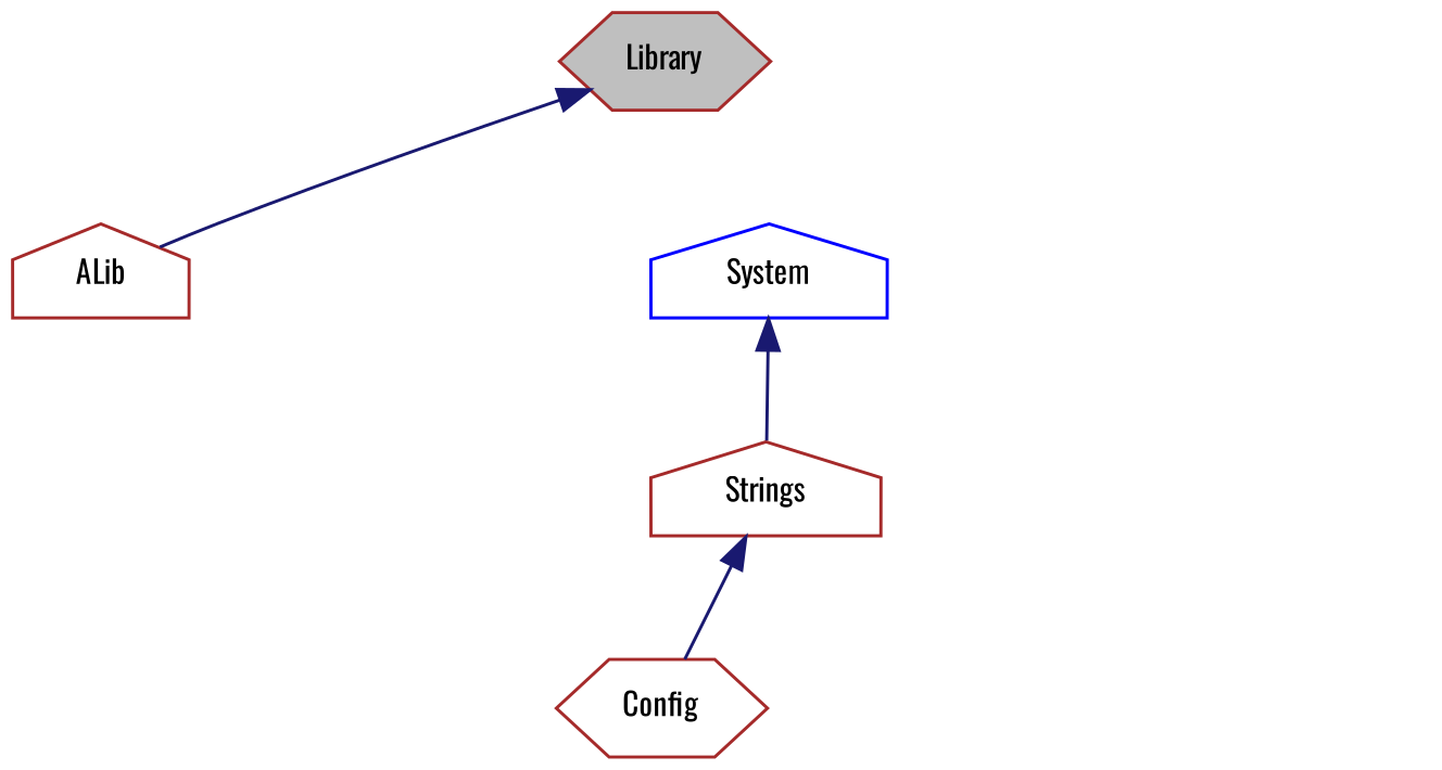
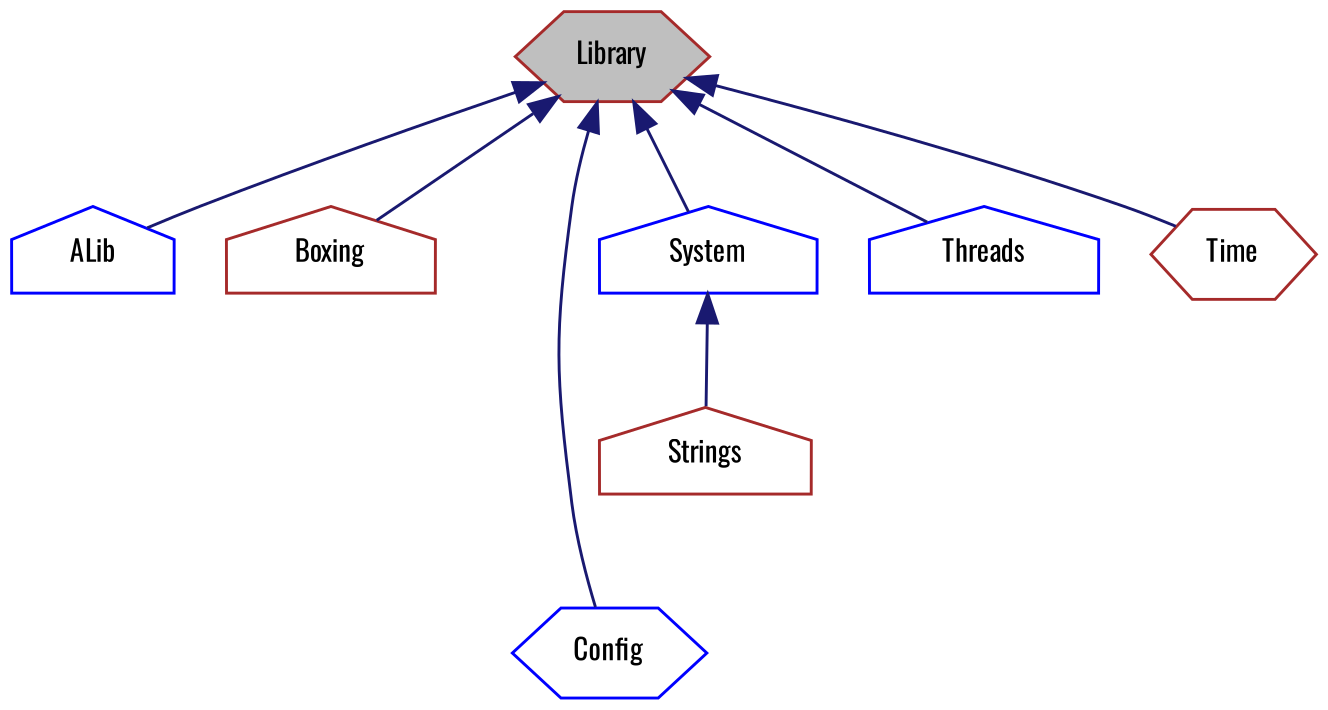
  digraph {
    fontname=Oswald
    node [color=brown fillcolor=white fontname=Oswald fontsize=10 shape=house style=filled]
    edge [color=midnightblue dir=back fontname=Oswald fontsize=10 labelfontname=Helvetica labelfontsize=10 style=solid]
    n1 [fillcolor=grey75 fontcolor=black height=0.2 label=Library shape=hexagon width=0.4]
-   n2 [height=0.2 label=ALib width=0.4]
-   n4 [height=0.2 label=Config shape=hexagon width=0.4]
+   n2 [color=blue height=0.2 label=ALib width=0.4]
+   n3 [height=0.2 label=Boxing width=0.4]
+   n4 [color=blue height=0.2 label=Config shape=hexagon width=0.4]
    n5 [color=blue height=0.2 label=System width=0.4]
+   n6 [color=blue height=0.2 label=Threads width=0.4]
+   n7 [height=0.2 label=Time shape=hexagon width=0.4]
    n8 [height=0.2 label=Strings width=0.4]
    n1 -> n2
-   n8 -> n4
+   n1 -> n3
+   n1 -> n4
+   n1 -> n5
+   n1 -> n6
+   n1 -> n7
    n5 -> n8
  }
